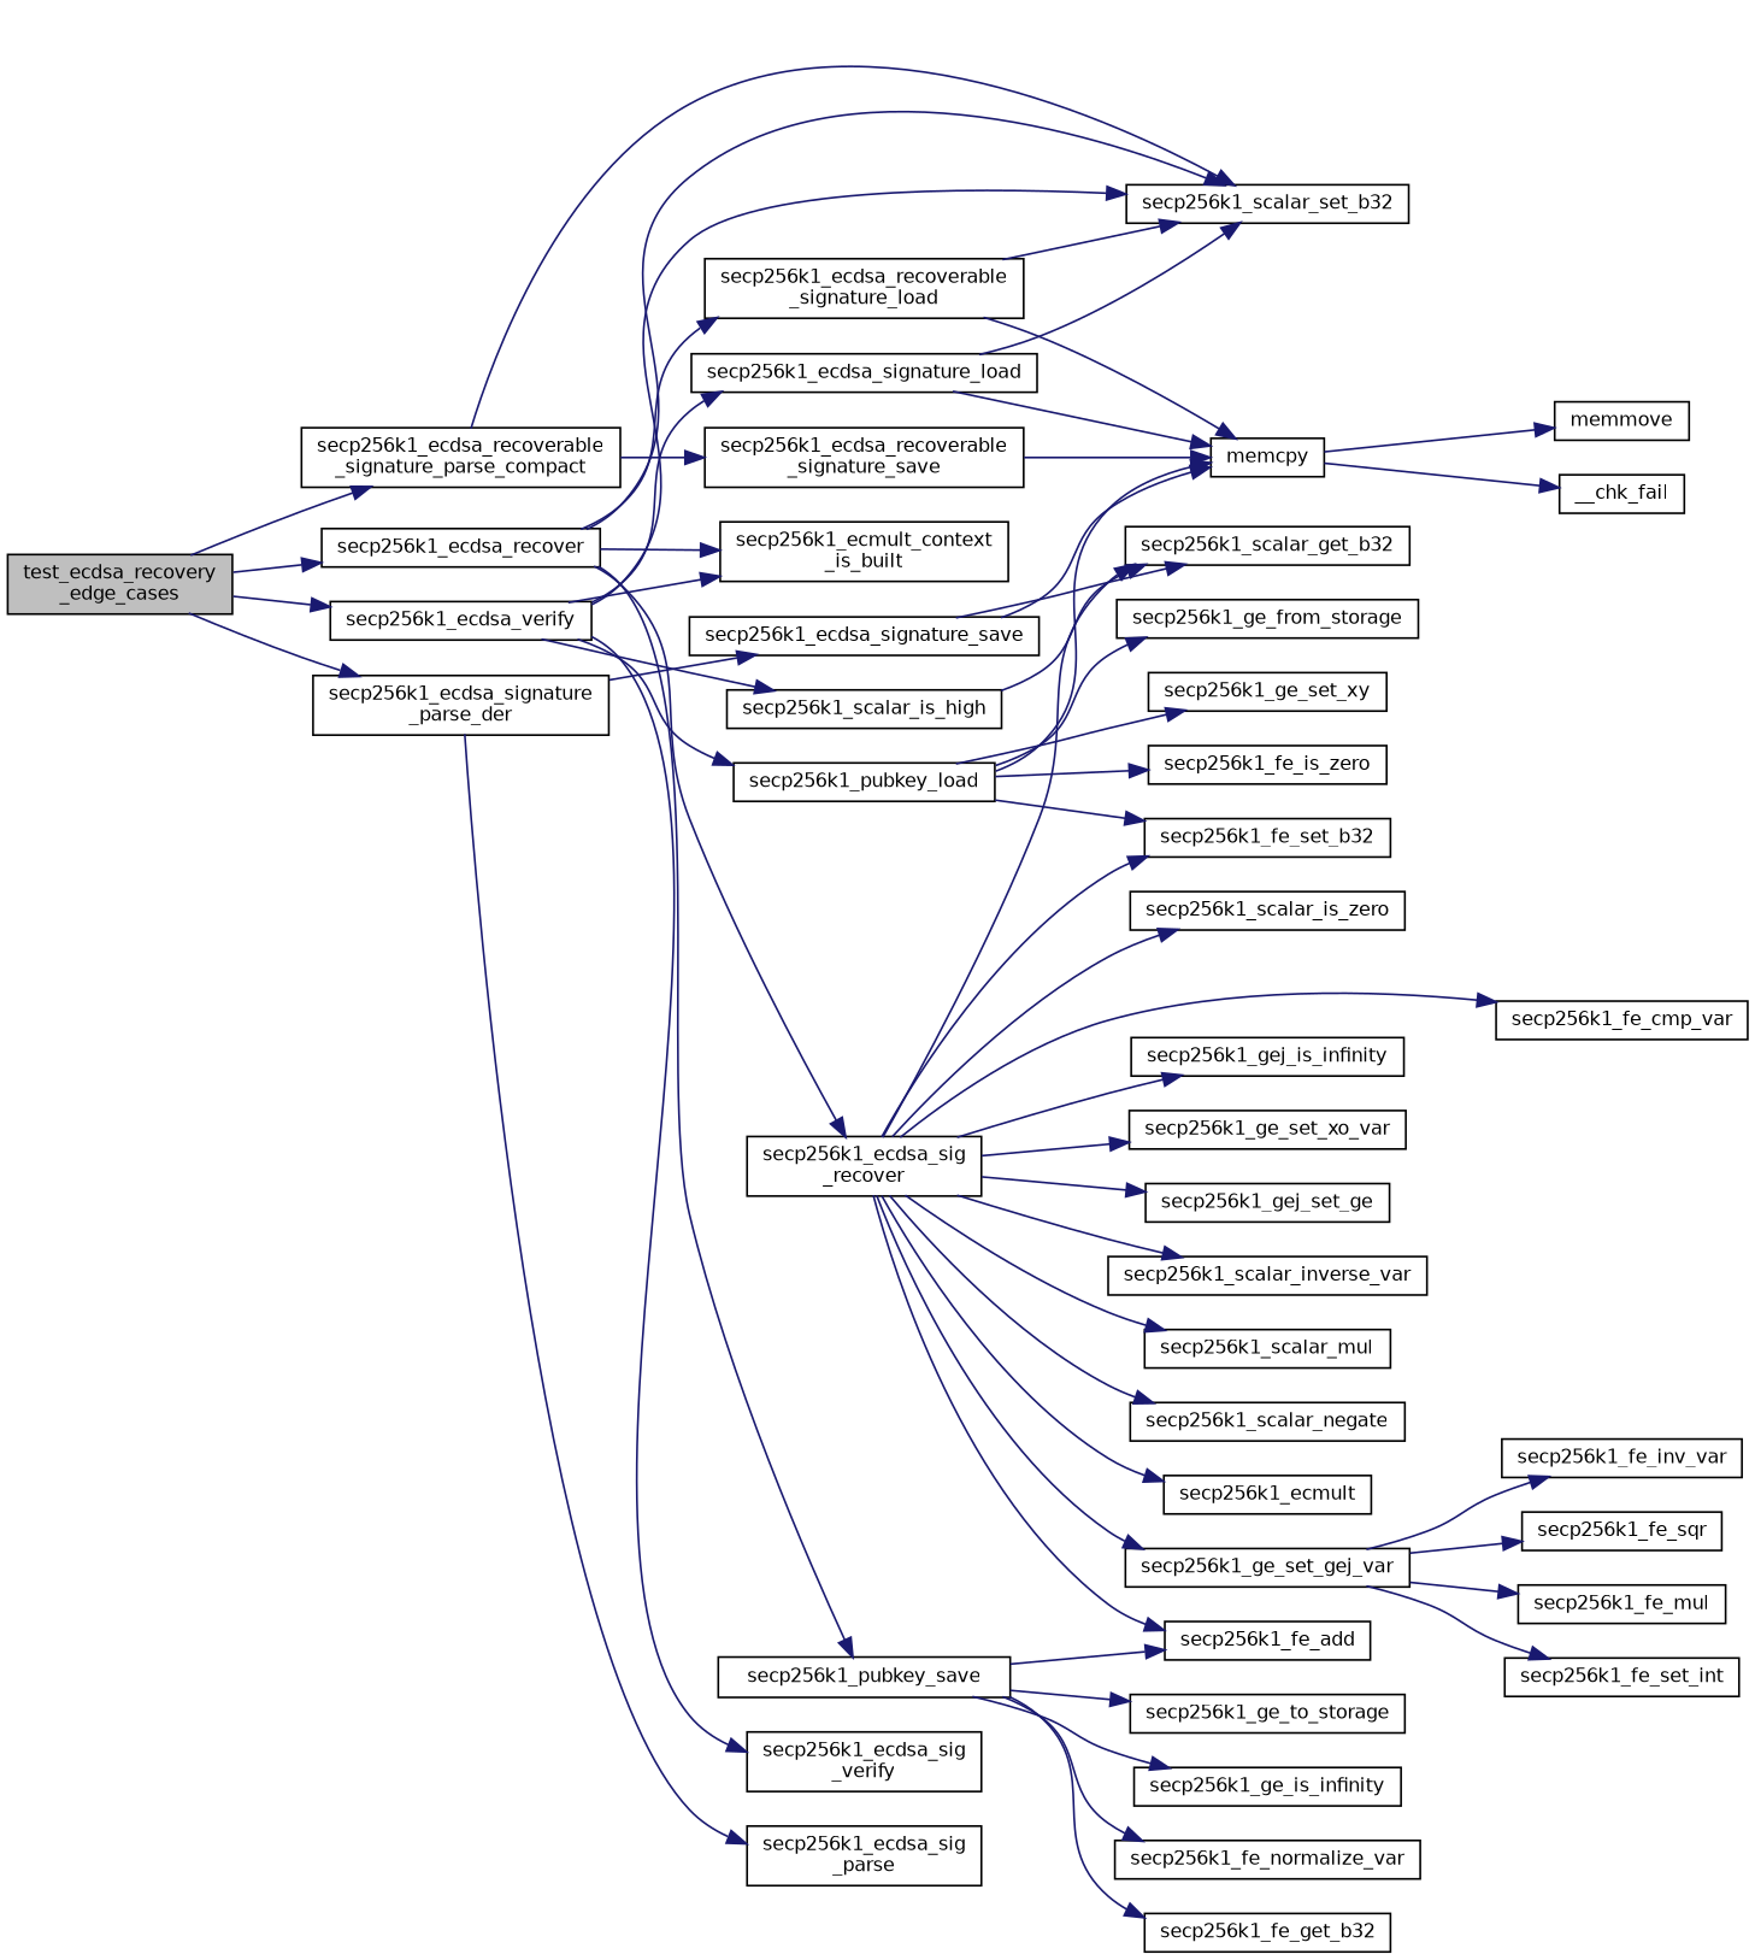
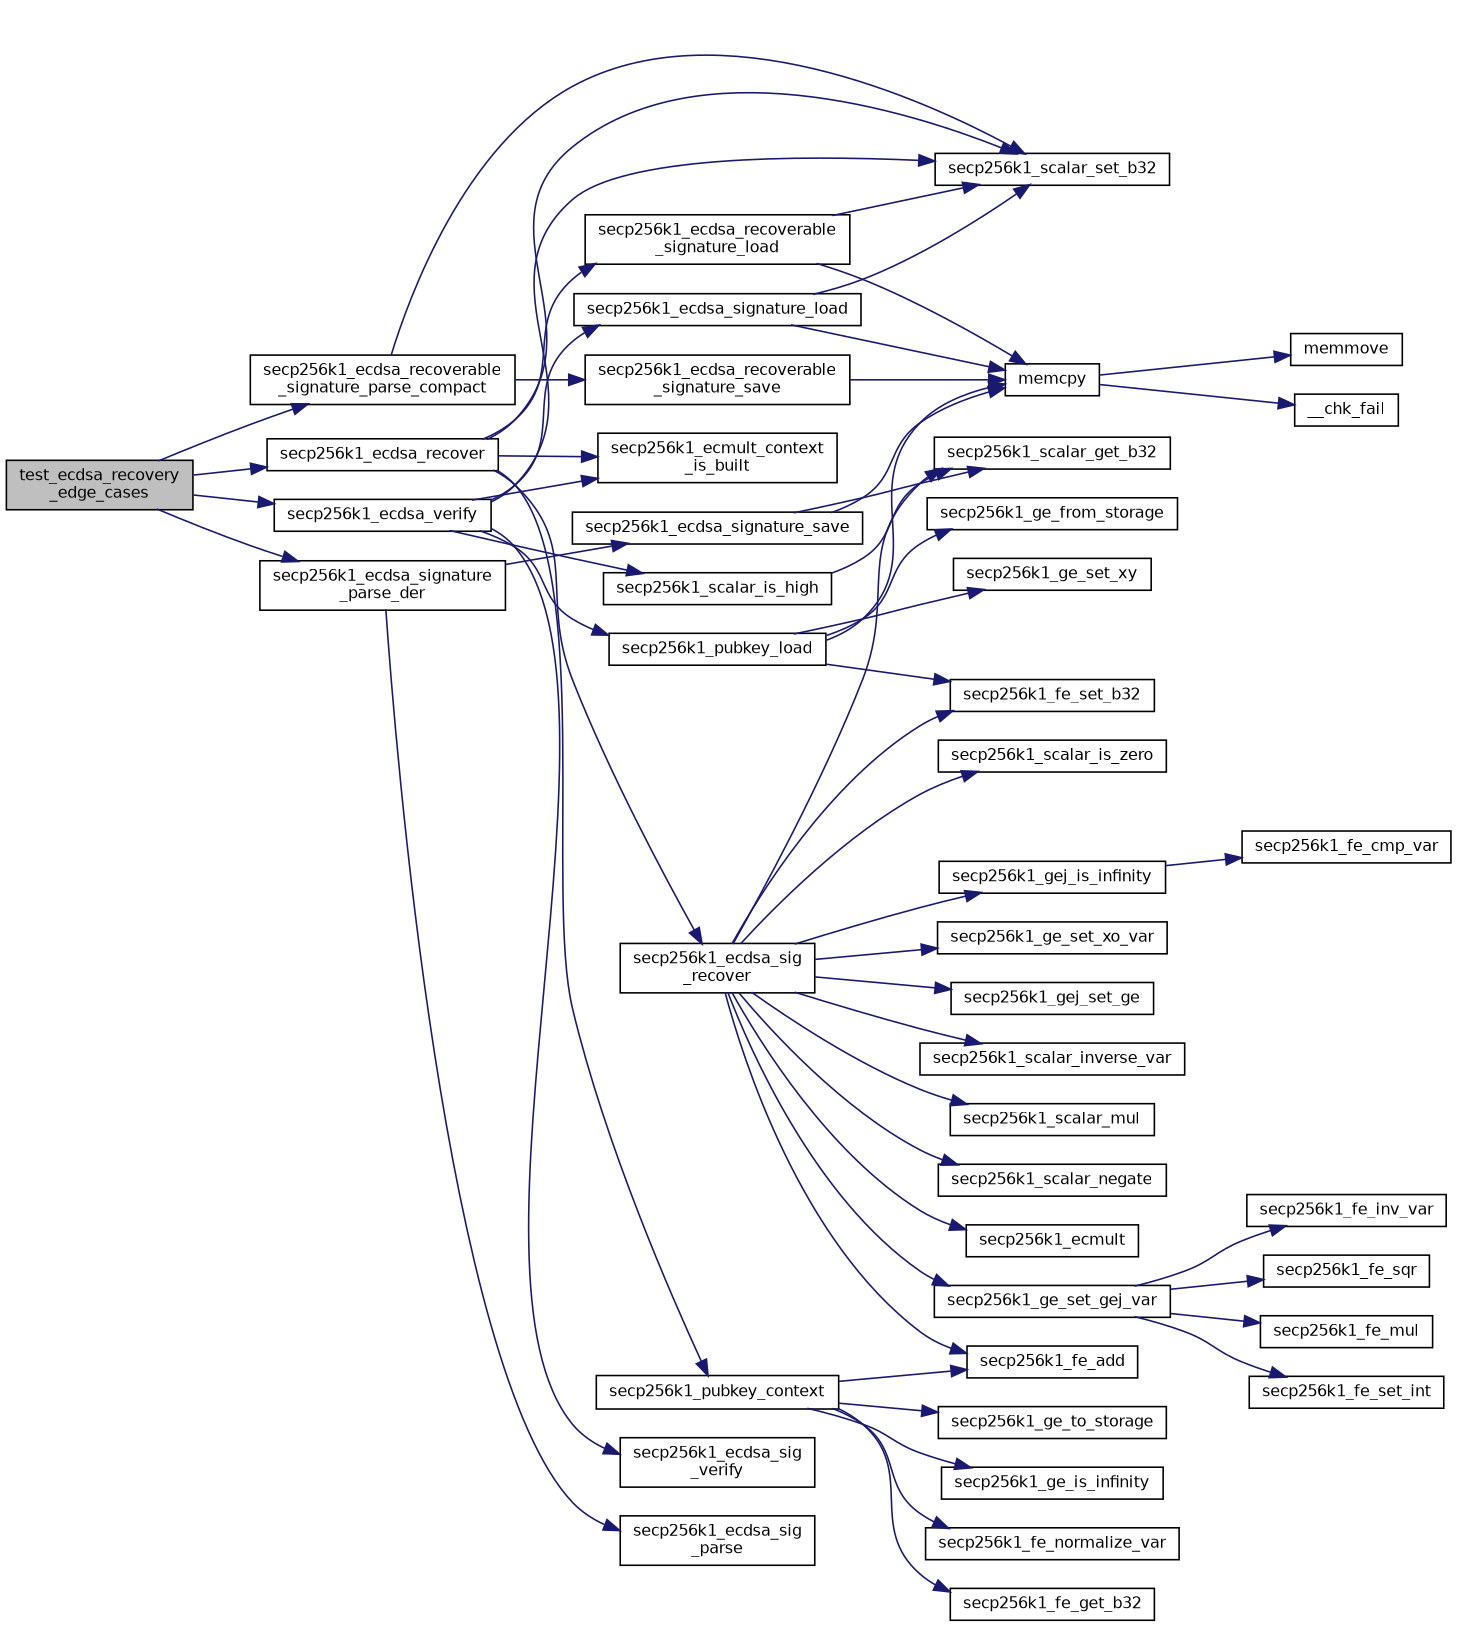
  digraph {
    rankdir=LR
    node [color=black fillcolor=white fontname=Helvetica fontsize=10 shape=record style=filled]
    edge [color=midnightblue fontname=Helvetica fontsize=10 labelfontname=Helvetica labelfontsize=10 style=solid]
    n1 [fillcolor=grey75 fontcolor=black height=0.2 label="test_ecdsa_recovery\l_edge_cases" width=0.4]
    n2 [height=0.2 label="secp256k1_ecdsa_recoverable\l_signature_parse_compact" width=0.4]
    n3 [height=0.2 label=secp256k1_ecdsa_recover width=0.4]
    n4 [height=0.2 label="secp256k1_ecdsa_signature\l_parse_der" width=0.4]
    n5 [height=0.2 label=secp256k1_ecdsa_verify width=0.4]
    n6 [height=0.2 label=secp256k1_scalar_set_b32 width=0.4]
    n7 [height=0.2 label="secp256k1_ecdsa_recoverable\l_signature_save" width=0.4]
    n8 [height=0.2 label="secp256k1_ecmult_context\l_is_built" width=0.4]
    n9 [height=0.2 label="secp256k1_ecdsa_recoverable\l_signature_load" width=0.4]
    n10 [height=0.2 label="secp256k1_ecdsa_sig\l_recover" width=0.4]
-   n11 [height=0.2 label=secp256k1_pubkey_save width=0.4]
+   n11 [height=0.2 label=secp256k1_pubkey_context width=0.4]
    n12 [height=0.2 label="secp256k1_ecdsa_sig\l_parse" width=0.4]
    n13 [height=0.2 label=secp256k1_ecdsa_signature_save width=0.4]
    n14 [height=0.2 label=secp256k1_ecdsa_signature_load width=0.4]
    n15 [height=0.2 label=secp256k1_scalar_is_high width=0.4]
    n16 [height=0.2 label=secp256k1_pubkey_load width=0.4]
    n17 [height=0.2 label="secp256k1_ecdsa_sig\l_verify" width=0.4]
    n18 [height=0.2 label=memcpy width=0.4]
    n19 [height=0.2 label=memmove width=0.4]
    n20 [height=0.2 label=__chk_fail width=0.4]
    n21 [height=0.2 label=secp256k1_scalar_get_b32 width=0.4]
    n22 [height=0.2 label=secp256k1_scalar_is_zero width=0.4]
    n23 [height=0.2 label=secp256k1_fe_set_b32 width=0.4]
    n24 [height=0.2 label=secp256k1_fe_cmp_var width=0.4]
    n25 [height=0.2 label=secp256k1_fe_add width=0.4]
    n26 [height=0.2 label=secp256k1_ge_set_xo_var width=0.4]
    n27 [height=0.2 label=secp256k1_gej_set_ge width=0.4]
    n28 [height=0.2 label=secp256k1_scalar_inverse_var width=0.4]
    n29 [height=0.2 label=secp256k1_scalar_mul width=0.4]
    n30 [height=0.2 label=secp256k1_scalar_negate width=0.4]
    n31 [height=0.2 label=secp256k1_ecmult width=0.4]
    n32 [height=0.2 label=secp256k1_ge_set_gej_var width=0.4]
    n33 [height=0.2 label=secp256k1_gej_is_infinity width=0.4]
    n34 [height=0.2 label=secp256k1_ge_to_storage width=0.4]
    n35 [height=0.2 label=secp256k1_ge_is_infinity width=0.4]
    n36 [height=0.2 label=secp256k1_fe_normalize_var width=0.4]
    n37 [height=0.2 label=secp256k1_fe_get_b32 width=0.4]
    n38 [height=0.2 label=secp256k1_fe_inv_var width=0.4]
    n39 [height=0.2 label=secp256k1_fe_sqr width=0.4]
    n40 [height=0.2 label=secp256k1_fe_mul width=0.4]
    n41 [height=0.2 label=secp256k1_fe_set_int width=0.4]
    n42 [height=0.2 label=secp256k1_ge_from_storage width=0.4]
    n43 [height=0.2 label=secp256k1_ge_set_xy width=0.4]
-   n44 [height=0.2 label=secp256k1_fe_is_zero width=0.4]
    n1 -> n2
    n1 -> n3
    n1 -> n4
    n1 -> n5
    n2 -> n6
    n2 -> n7
    n3 -> n6
    n3 -> n8
    n3 -> n9
    n3 -> n10
    n3 -> n11
    n4 -> n12
    n4 -> n13
    n5 -> n6
    n5 -> n8
    n5 -> n14
    n5 -> n15
    n5 -> n16
    n5 -> n17
    n7 -> n18
    n9 -> n6
    n9 -> n18
    n10 -> n21
    n10 -> n22
    n10 -> n23
-   n10 -> n24
+   n33 -> n24
    n10 -> n25
    n10 -> n26
    n10 -> n27
    n10 -> n28
    n10 -> n29
    n10 -> n30
    n10 -> n31
    n10 -> n32
    n10 -> n33
    n11 -> n25
    n11 -> n34
    n11 -> n35
    n11 -> n36
    n11 -> n37
    n13 -> n18
    n13 -> n21
    n14 -> n6
    n14 -> n18
    n15 -> n21
    n16 -> n18
    n16 -> n23
    n16 -> n42
    n16 -> n43
-   n16 -> n44
    n18 -> n19
    n18 -> n20
    n32 -> n38
    n32 -> n39
    n32 -> n40
    n32 -> n41
  }
